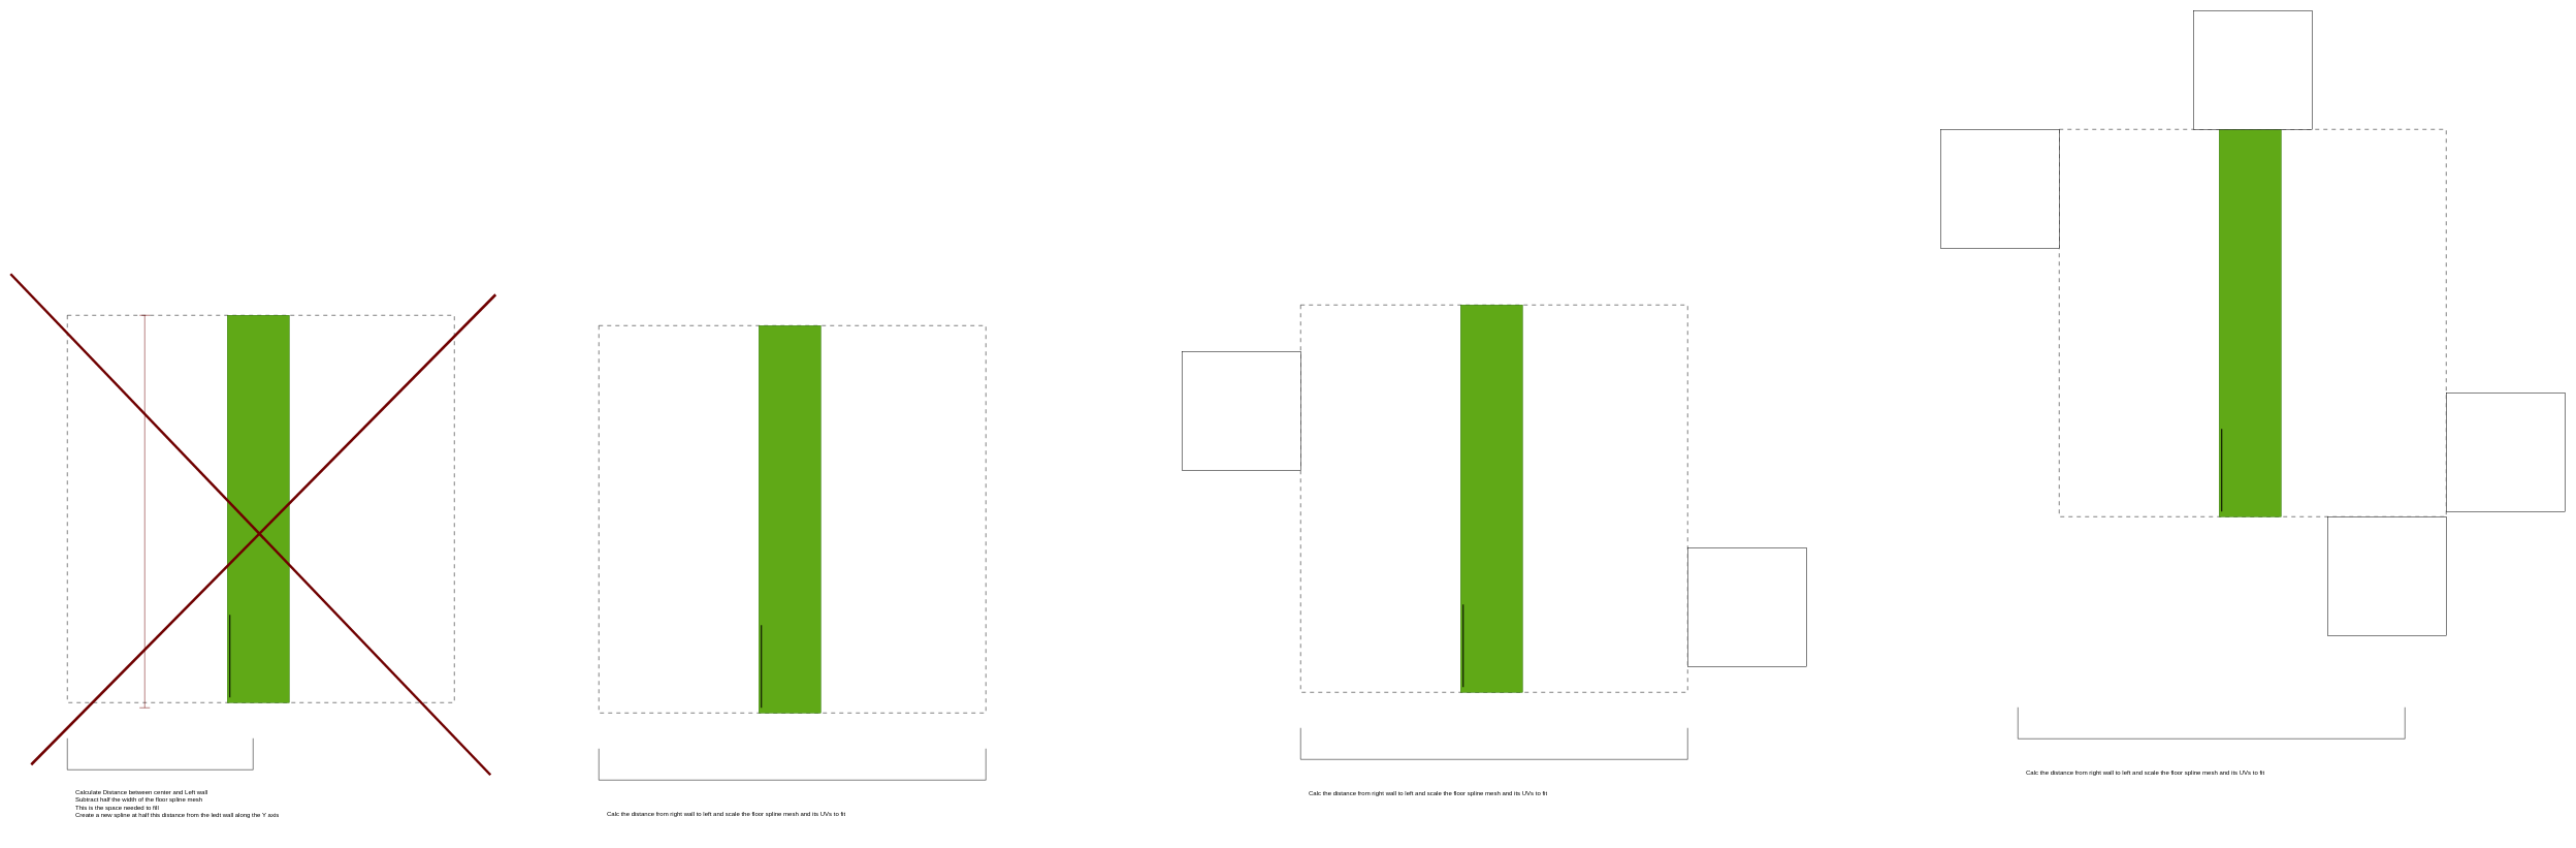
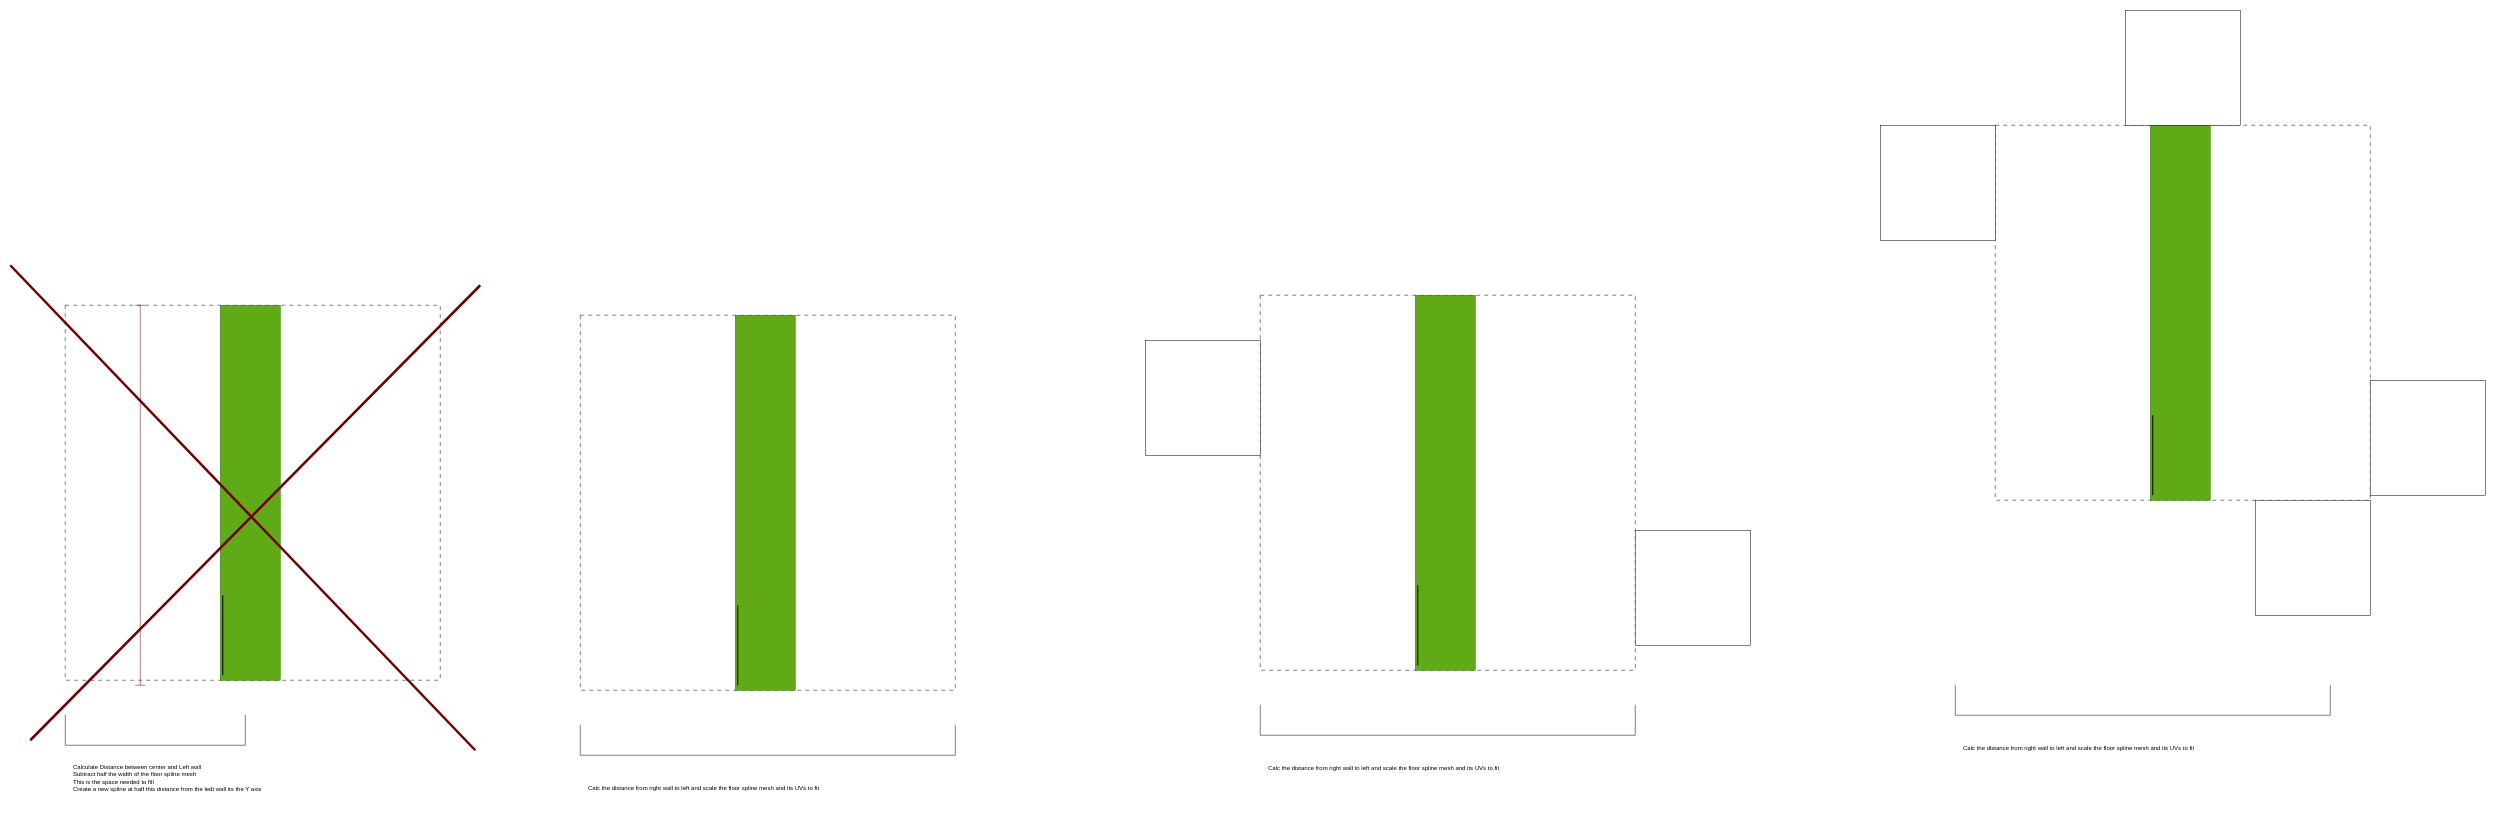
  <mxCell id="0" />
  <mxCell id="1" parent="0" />
  <mxCell id="2" value="" style="whiteSpace=wrap;html=1;aspect=fixed;dashed=1;dashPattern=8 8;" vertex="1" parent="1"><mxGeometry x="130" y="610" width="750" height="750" as="geometry" /></mxCell>
  <mxCell id="3" value="" style="rounded=0;whiteSpace=wrap;html=1;fillColor=#60a917;fontColor=#ffffff;strokeColor=#2D7600;" vertex="1" parent="1"><mxGeometry x="440" y="610" width="120" height="750" as="geometry" /></mxCell>
  <mxCell id="4" value="" style="shape=partialRectangle;whiteSpace=wrap;html=1;bottom=1;right=1;left=1;top=0;fillColor=none;routingCenterX=-0.5;" vertex="1" parent="1"><mxGeometry x="130" y="1430" width="360" height="60" as="geometry" /></mxCell>
- <mxCell id="5" value="&lt;div&gt;Calculate Distance between center and Left wall&lt;/div&gt;&lt;div&gt;Subtract half the width of the floor spline mesh&lt;/div&gt;&lt;div&gt;This is the space needed to fill&lt;/div&gt;&lt;div&gt;Create a new spline at half this distance from the ledt wall along the Y axis&lt;/div&gt;" style="text;strokeColor=none;fillColor=none;align=left;verticalAlign=middle;spacingLeft=4;spacingRight=4;overflow=hidden;points=[[0,0.5],[1,0.5]];portConstraint=eastwest;rotatable=0;whiteSpace=wrap;html=1;" vertex="1" parent="1"><mxGeometry x="140" y="1510" width="490" height="90" as="geometry" /></mxCell>
+ <mxCell id="5" value="&lt;div&gt;Calculate Distance between center and Left wall&lt;/div&gt;&lt;div&gt;Subtract half the width of the floor spline mesh&lt;/div&gt;&lt;div&gt;This is the space needed to fill&lt;/div&gt;&lt;div&gt;Create a new spline at half this distance from the ledt wall its the Y axis&lt;/div&gt;" style="text;strokeColor=none;fillColor=none;align=left;verticalAlign=middle;spacingLeft=4;spacingRight=4;overflow=hidden;points=[[0,0.5],[1,0.5]];portConstraint=eastwest;rotatable=0;whiteSpace=wrap;html=1;" vertex="1" parent="1"><mxGeometry x="140" y="1510" width="490" height="90" as="geometry" /></mxCell>
  <mxCell id="6" value="" style="line;strokeWidth=2;direction=south;html=1;" vertex="1" parent="1"><mxGeometry x="440" y="1190" width="10" height="160" as="geometry" /></mxCell>
  <mxCell id="7" value="" style="shape=crossbar;whiteSpace=wrap;html=1;rounded=1;direction=south;fillColor=#a20025;fontColor=#ffffff;strokeColor=#6F0000;" vertex="1" parent="1"><mxGeometry x="270" y="610" width="20" height="760" as="geometry" /></mxCell>
  <mxCell id="8" value="" style="whiteSpace=wrap;html=1;aspect=fixed;dashed=1;dashPattern=8 8;" vertex="1" parent="1"><mxGeometry x="1160" y="630" width="750" height="750" as="geometry" /></mxCell>
  <mxCell id="9" value="" style="rounded=0;whiteSpace=wrap;html=1;fillColor=#60a917;fontColor=#ffffff;strokeColor=#2D7600;" vertex="1" parent="1"><mxGeometry x="1470" y="630" width="120" height="750" as="geometry" /></mxCell>
  <mxCell id="10" value="" style="shape=partialRectangle;whiteSpace=wrap;html=1;bottom=1;right=1;left=1;top=0;fillColor=none;routingCenterX=-0.5;" vertex="1" parent="1"><mxGeometry x="1160" y="1450" width="750" height="60" as="geometry" /></mxCell>
  <mxCell id="11" value="Calc the distance from right wall to left and scale the floor spline mesh and its UVs to fit" style="text;strokeColor=none;fillColor=none;align=left;verticalAlign=middle;spacingLeft=4;spacingRight=4;overflow=hidden;points=[[0,0.5],[1,0.5]];portConstraint=eastwest;rotatable=0;whiteSpace=wrap;html=1;" vertex="1" parent="1"><mxGeometry x="1170" y="1530" width="490" height="90" as="geometry" /></mxCell>
  <mxCell id="12" value="" style="line;strokeWidth=2;direction=south;html=1;" vertex="1" parent="1"><mxGeometry x="1470" y="1210" width="10" height="160" as="geometry" /></mxCell>
  <mxCell id="13" value="" style="endArrow=none;html=1;rounded=0;fillColor=#a20025;strokeColor=#6F0000;strokeWidth=5;" edge="1" parent="1"><mxGeometry width="50" height="50" relative="1" as="geometry"><mxPoint x="950" y="1500" as="sourcePoint" /><mxPoint x="20" y="530" as="targetPoint" /></mxGeometry></mxCell>
  <mxCell id="14" value="" style="endArrow=none;html=1;rounded=0;fillColor=#a20025;strokeColor=#6F0000;strokeWidth=5;" edge="1" parent="1"><mxGeometry width="50" height="50" relative="1" as="geometry"><mxPoint x="960" as="sourcePoint" y="570" /><mxPoint x="60" y="1480" as="targetPoint" /></mxGeometry></mxCell>
  <mxCell id="15" value="" style="whiteSpace=wrap;html=1;aspect=fixed;dashed=1;dashPattern=8 8;" vertex="1" parent="1"><mxGeometry x="2520" y="590" width="750" height="750" as="geometry" /></mxCell>
  <mxCell id="16" value="" style="rounded=0;whiteSpace=wrap;html=1;fillColor=#60a917;fontColor=#ffffff;strokeColor=#2D7600;" vertex="1" parent="1"><mxGeometry x="2830" y="590" width="120" height="750" as="geometry" /></mxCell>
  <mxCell id="17" value="" style="shape=partialRectangle;whiteSpace=wrap;html=1;bottom=1;right=1;left=1;top=0;fillColor=none;routingCenterX=-0.5;" vertex="1" parent="1"><mxGeometry x="2520" y="1410" width="750" height="60" as="geometry" /></mxCell>
  <mxCell id="18" value="Calc the distance from right wall to left and scale the floor spline mesh and its UVs to fit" style="text;strokeColor=none;fillColor=none;align=left;verticalAlign=middle;spacingLeft=4;spacingRight=4;overflow=hidden;points=[[0,0.5],[1,0.5]];portConstraint=eastwest;rotatable=0;whiteSpace=wrap;html=1;" vertex="1" parent="1"><mxGeometry x="2530" y="1490" width="490" height="90" as="geometry" /></mxCell>
  <mxCell id="19" value="" style="line;strokeWidth=2;direction=south;html=1;" vertex="1" parent="1"><mxGeometry x="2830" y="1170" width="10" height="160" as="geometry" /></mxCell>
  <mxCell id="20" value="" style="whiteSpace=wrap;html=1;aspect=fixed;" vertex="1" parent="1"><mxGeometry x="2290" y="680" width="230" height="230" as="geometry" /></mxCell>
  <mxCell id="21" value="" style="whiteSpace=wrap;html=1;aspect=fixed;" vertex="1" parent="1"><mxGeometry x="3270" y="1060" width="230" height="230" as="geometry" /></mxCell>
  <mxCell id="22" value="" style="whiteSpace=wrap;html=1;aspect=fixed;dashed=1;dashPattern=8 8;" vertex="1" parent="1"><mxGeometry x="3990" y="250" width="750" height="750" as="geometry" /></mxCell>
  <mxCell id="23" value="" style="rounded=0;whiteSpace=wrap;html=1;fillColor=#60a917;fontColor=#ffffff;strokeColor=#2D7600;" vertex="1" parent="1"><mxGeometry x="4300" y="250" width="120" height="750" as="geometry" /></mxCell>
  <mxCell id="24" value="" style="shape=partialRectangle;whiteSpace=wrap;html=1;bottom=1;right=1;left=1;top=0;fillColor=none;routingCenterX=-0.5;" vertex="1" parent="1"><mxGeometry x="3910" y="1370" width="750" height="60" as="geometry" /></mxCell>
  <mxCell id="25" value="Calc the distance from right wall to left and scale the floor spline mesh and its UVs to fit" style="text;strokeColor=none;fillColor=none;align=left;verticalAlign=middle;spacingLeft=4;spacingRight=4;overflow=hidden;points=[[0,0.5],[1,0.5]];portConstraint=eastwest;rotatable=0;whiteSpace=wrap;html=1;" vertex="1" parent="1"><mxGeometry x="3920" y="1450" width="490" height="90" as="geometry" /></mxCell>
  <mxCell id="26" value="" style="line;strokeWidth=2;direction=south;html=1;" vertex="1" parent="1"><mxGeometry x="4300" y="830" width="10" height="160" as="geometry" /></mxCell>
  <mxCell id="27" value="" style="whiteSpace=wrap;html=1;aspect=fixed;" vertex="1" parent="1"><mxGeometry x="3760" y="250" width="230" height="230" as="geometry" /></mxCell>
  <mxCell id="28" value="" style="whiteSpace=wrap;html=1;aspect=fixed;" vertex="1" parent="1"><mxGeometry x="4740" y="760" width="230" height="230" as="geometry" /></mxCell>
  <mxCell id="29" value="" style="whiteSpace=wrap;html=1;aspect=fixed;" vertex="1" parent="1"><mxGeometry x="4250" y="20" width="230" height="230" as="geometry" /></mxCell>
  <mxCell id="30" value="" style="whiteSpace=wrap;html=1;aspect=fixed;" vertex="1" parent="1"><mxGeometry x="4510" y="1000" width="230" height="230" as="geometry" /></mxCell>
